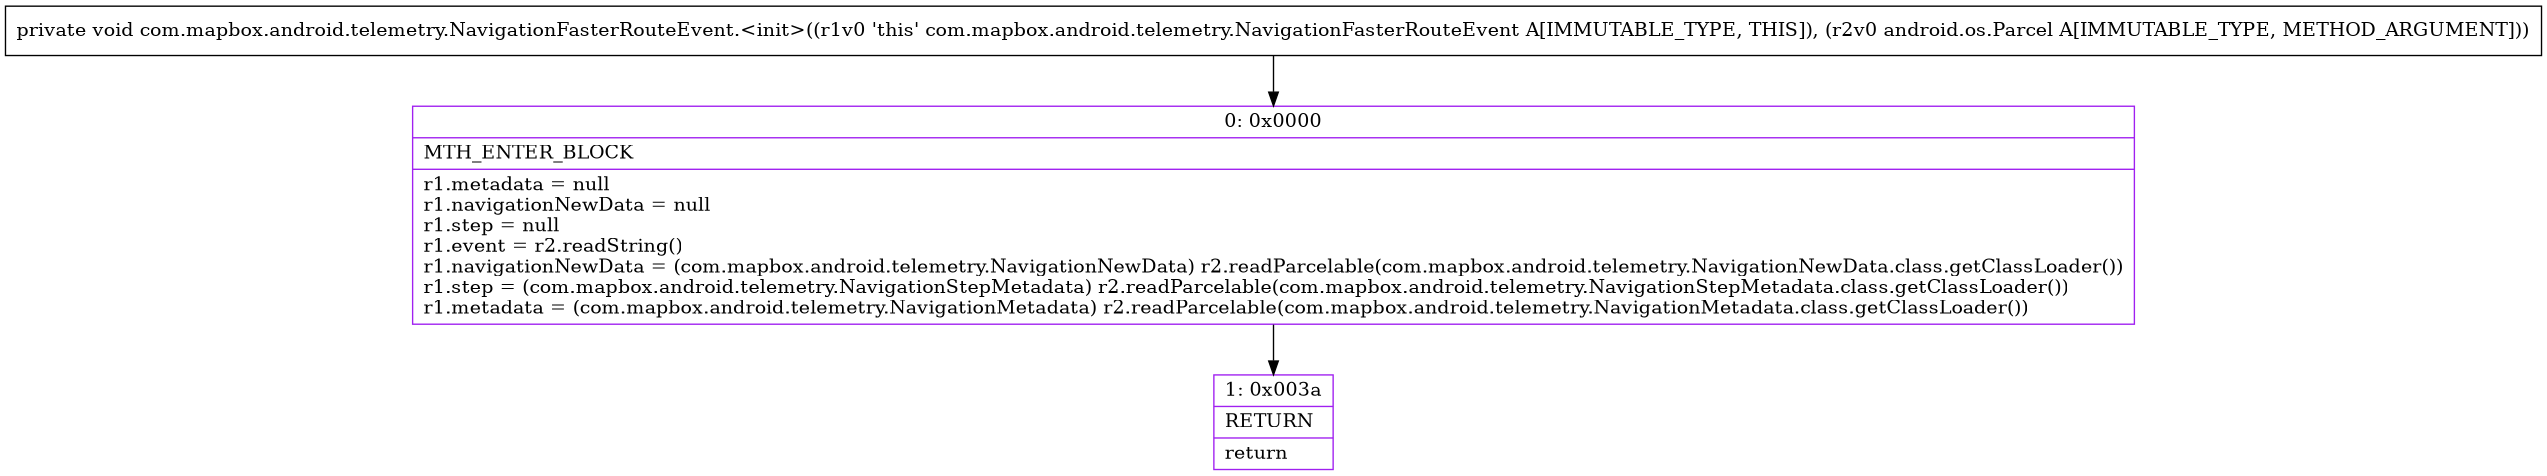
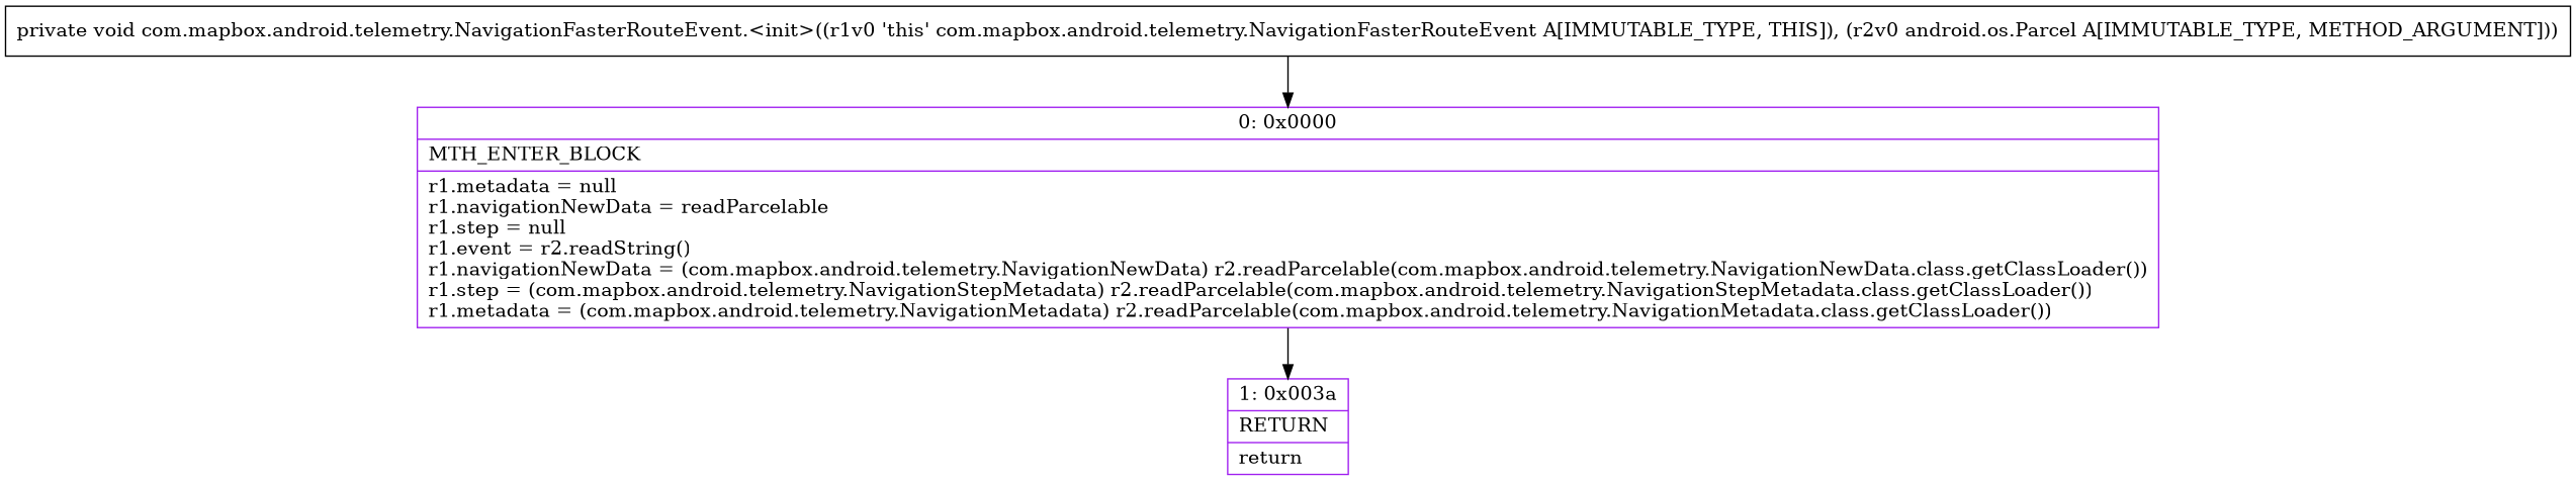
  digraph {
    node [shape=record color=purple]
-   n1 [label="{0\:\ 0x0000|MTH_ENTER_BLOCK\l|r1.metadata = null\lr1.navigationNewData = null\lr1.step = null\lr1.event = r2.readString()\lr1.navigationNewData = (com.mapbox.android.telemetry.NavigationNewData) r2.readParcelable(com.mapbox.android.telemetry.NavigationNewData.class.getClassLoader())\lr1.step = (com.mapbox.android.telemetry.NavigationStepMetadata) r2.readParcelable(com.mapbox.android.telemetry.NavigationStepMetadata.class.getClassLoader())\lr1.metadata = (com.mapbox.android.telemetry.NavigationMetadata) r2.readParcelable(com.mapbox.android.telemetry.NavigationMetadata.class.getClassLoader())\l}"]
+   n1 [label="{0\:\ 0x0000|MTH_ENTER_BLOCK\l|r1.metadata = null\lr1.navigationNewData = readParcelable\lr1.step = null\lr1.event = r2.readString()\lr1.navigationNewData = (com.mapbox.android.telemetry.NavigationNewData) r2.readParcelable(com.mapbox.android.telemetry.NavigationNewData.class.getClassLoader())\lr1.step = (com.mapbox.android.telemetry.NavigationStepMetadata) r2.readParcelable(com.mapbox.android.telemetry.NavigationStepMetadata.class.getClassLoader())\lr1.metadata = (com.mapbox.android.telemetry.NavigationMetadata) r2.readParcelable(com.mapbox.android.telemetry.NavigationMetadata.class.getClassLoader())\l}"]
    n2 [label="{1\:\ 0x003a|RETURN\l|return\l}"]
    n3 [label="{private void com.mapbox.android.telemetry.NavigationFasterRouteEvent.\<init\>((r1v0 'this' com.mapbox.android.telemetry.NavigationFasterRouteEvent A[IMMUTABLE_TYPE, THIS]), (r2v0 android.os.Parcel A[IMMUTABLE_TYPE, METHOD_ARGUMENT])) }" color=black]
    n1 -> n2
    n3 -> n1
  }
